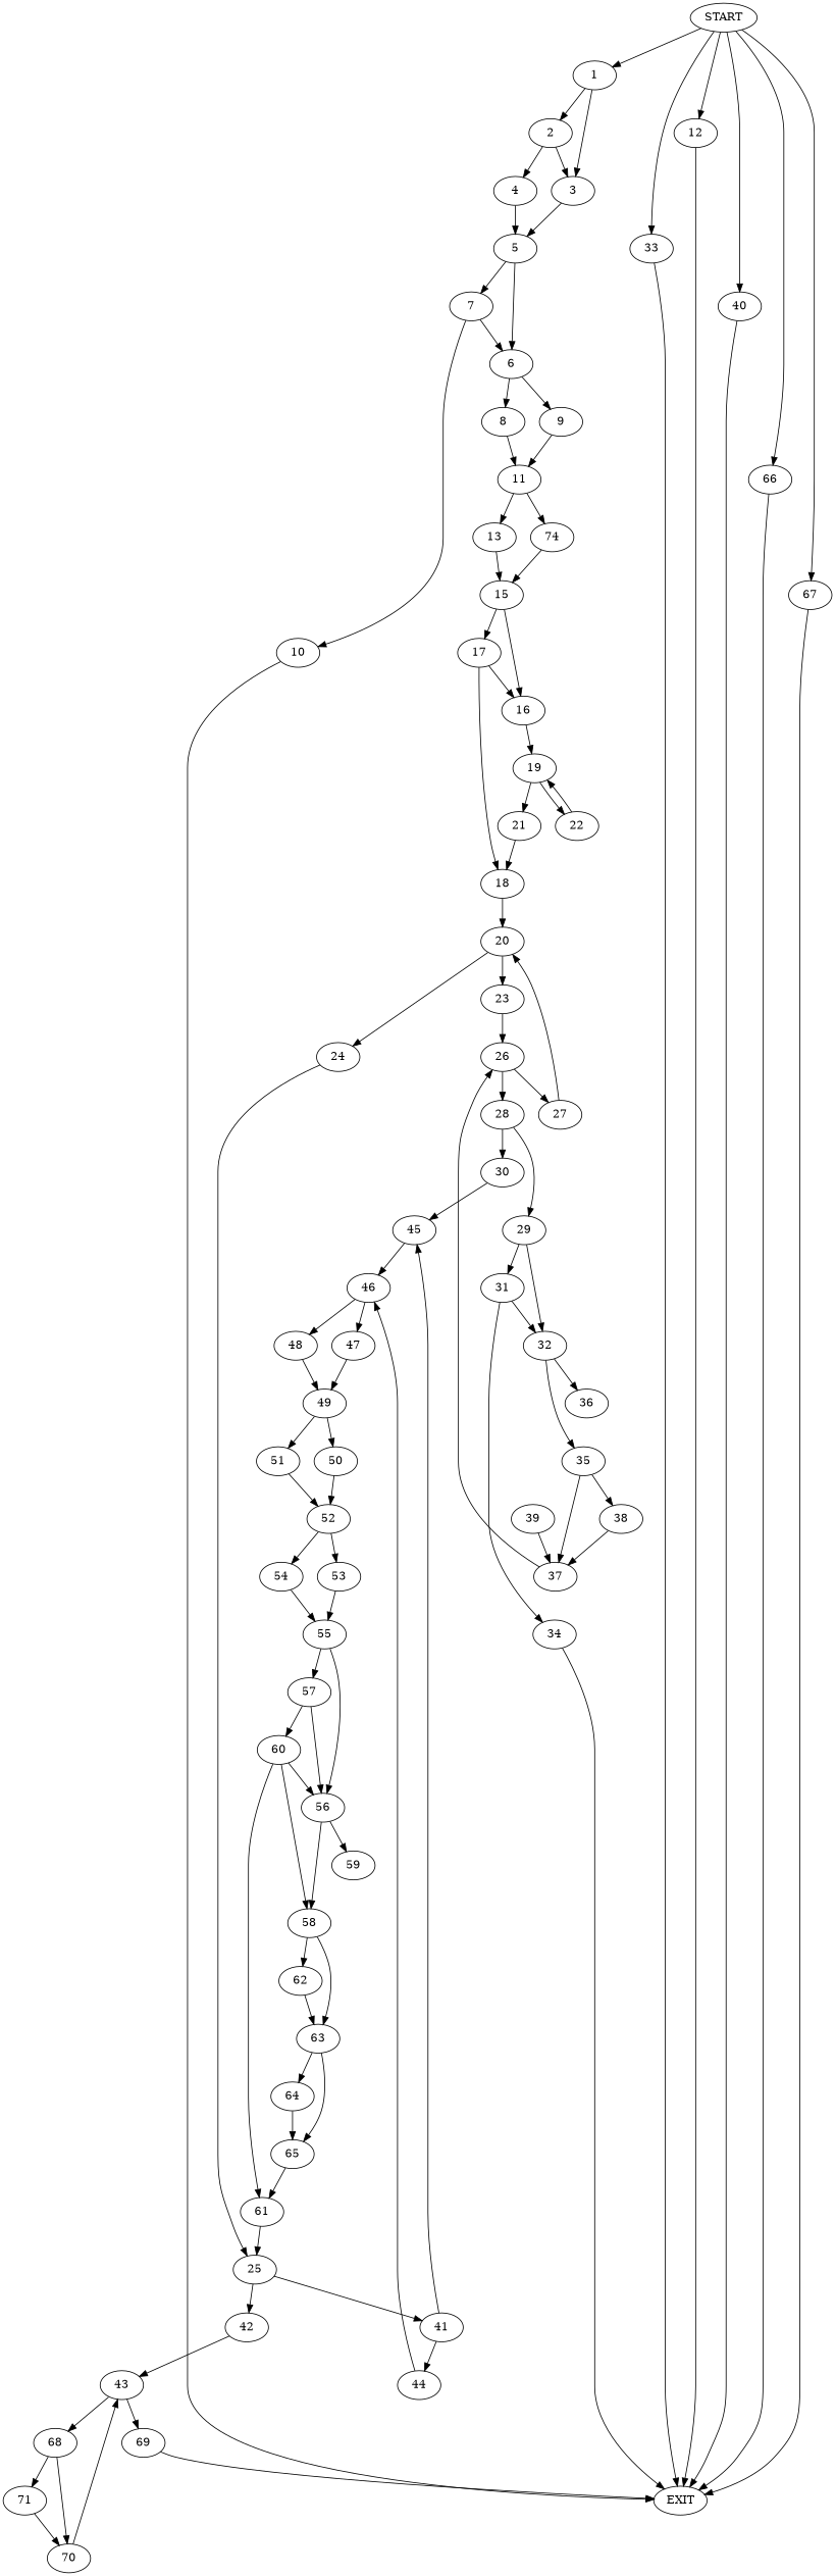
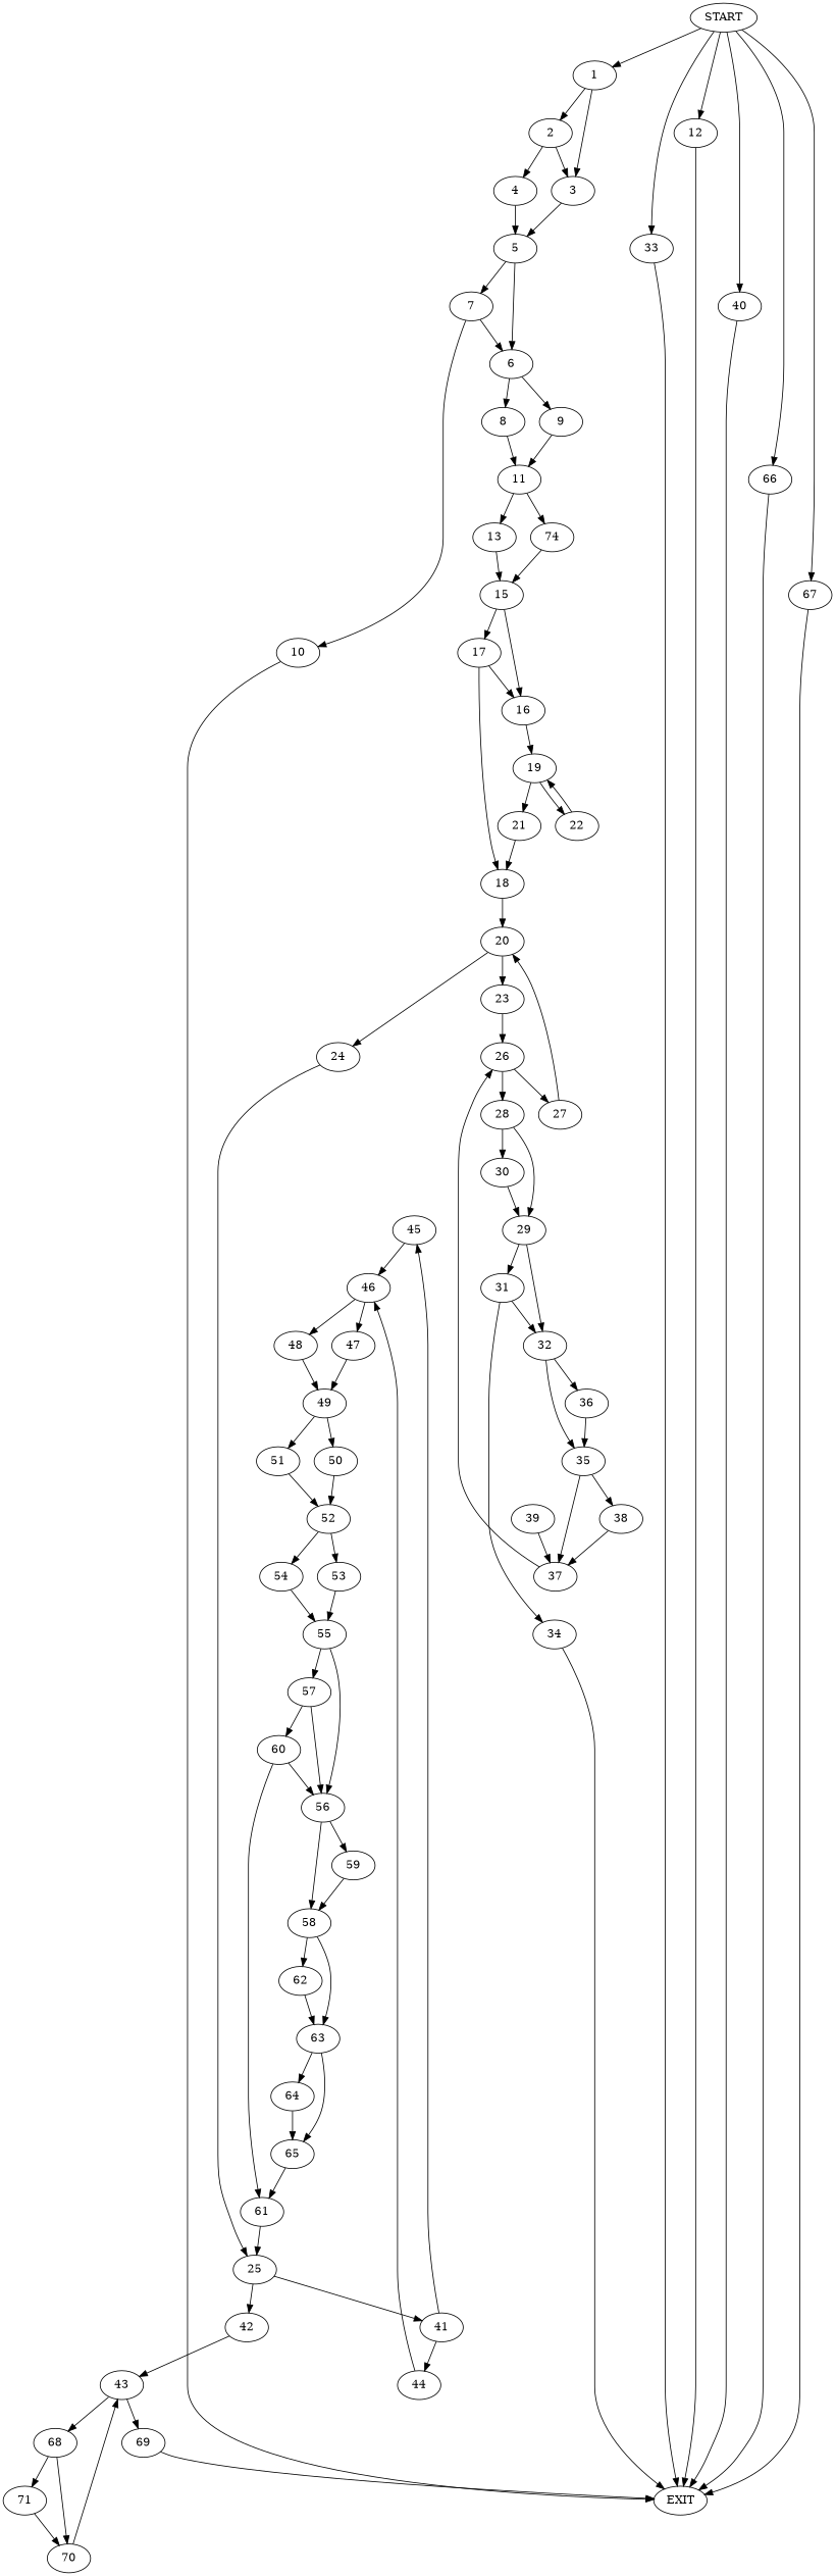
  digraph {
    n1 [label=START]
    1
    12
    33
    40
    66
    67
    2
    3
    n10 [label=EXIT]
    4
    5
    6
    7
    8
    9
    10
    11
    13
    n20 [label=74]
    15
    16
    17
    19
    18
    21
    22
    20
    23
    24
    26
    25
    27
    28
    41
    42
    44
    45
    43
    29
    30
    31
    32
    34
    35
    36
    37
    38
    39
    46
    68
    69
    70
    71
    47
    48
    49
    50
    51
    52
    53
    54
    55
    56
    57
    58
    59
    60
    62
    63
    61
    64
    65
    n1 -> 1
    n1 -> 12
    n1 -> 33
    n1 -> 40
    n1 -> 66
    n1 -> 67
    1 -> 2
    1 -> 3
    12 -> n10
    33 -> n10
    40 -> n10
    66 -> n10
    67 -> n10
    2 -> 3
    2 -> 4
    3 -> 5
    4 -> 5
    5 -> 6
    5 -> 7
    6 -> 8
    6 -> 9
    7 -> 6
    7 -> 10
    8 -> 11
    9 -> 11
    10 -> n10
    11 -> 13
    11 -> n20
    13 -> 15
    n20 -> 15
    15 -> 16
    15 -> 17
    16 -> 19
    17 -> 16
    17 -> 18
    19 -> 21
    19 -> 22
    18 -> 20
    21 -> 18
    22 -> 19
    20 -> 23
    20 -> 24
    23 -> 26
    24 -> 25
    26 -> 27
    26 -> 28
    25 -> 41
    25 -> 42
    27 -> 20
    28 -> 29
    28 -> 30
    41 -> 44
    41 -> 45
    42 -> 43
    44 -> 46
    45 -> 46
    43 -> 68
    43 -> 69
    29 -> 31
    29 -> 32
-   30 -> 45
+   30 -> 29
    31 -> 32
    31 -> 34
    32 -> 35
    32 -> 36
    34 -> n10
    35 -> 37
    35 -> 38
+   36 -> 35
    37 -> 26
    38 -> 37
    39 -> 37
    46 -> 47
    46 -> 48
    68 -> 70
    68 -> 71
    69 -> n10
    70 -> 43
    71 -> 70
    47 -> 49
    48 -> 49
    49 -> 50
    49 -> 51
    50 -> 52
    51 -> 52
    52 -> 53
    52 -> 54
    53 -> 55
    54 -> 55
    55 -> 56
    55 -> 57
    56 -> 58
    56 -> 59
    57 -> 56
    57 -> 60
    58 -> 62
    58 -> 63
-   60 -> 58
+   59 -> 58
    60 -> 56
    60 -> 61
    62 -> 63
    63 -> 64
    63 -> 65
    61 -> 25
    64 -> 65
    65 -> 61
  }
